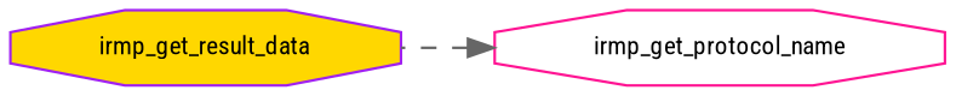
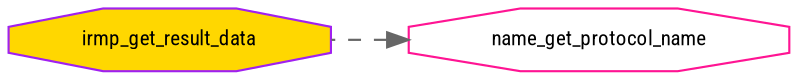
  digraph {
    rankdir=RL
    fontname="Roboto Condensed"
    node [fontname="Roboto Condensed" fontsize=10 shape=octagon style=filled]
-   n1 [color=deeppink fillcolor=white fontcolor=black height=0.2 label=irmp_get_protocol_name width=0.4]
+   n1 [color=deeppink fillcolor=white fontcolor=black height=0.2 label=name_get_protocol_name width=0.4]
    n2 [color=purple fillcolor=gold height=0.2 label=irmp_get_result_data width=0.4]
    n1 -> n2 [color=gray40 dir=back fontname="Roboto Condensed" fontsize=10 labelfontname=Helvetica labelfontsize=10 style=dashed]
  }
